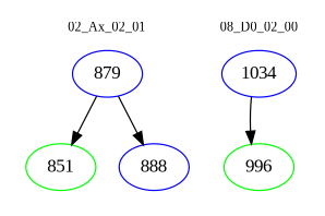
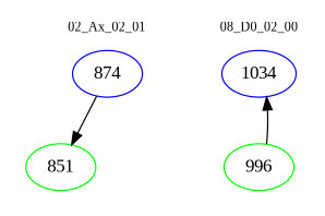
  digraph {
    fontname="Liberation Serif"
    node [color=blue fontname="Liberation Serif"]
    edge [color=black fontname="Liberation Serif"]
-   n1 [label=879]
+   n1 [label=874]
    n2 [color=green label=851]
-   n3 [label=888]
    n4 [label=1034]
    n5 [color=green label=996]
    subgraph cluster_1 {
      color=white
      fontsize=10
      label="02_Ax_02_01"
      n1
      n2
-     n3
    }
    subgraph cluster_2 {
      color=white
      fontsize=10
      label="08_D0_02_00"
      n4
      n5
    }
    n1 -> n2
-   n1 -> n3
-   n4 -> n5
+   n5 -> n4
  }
